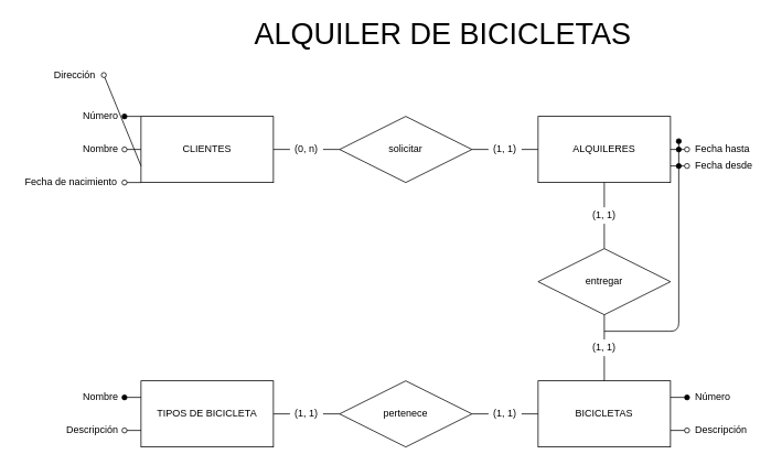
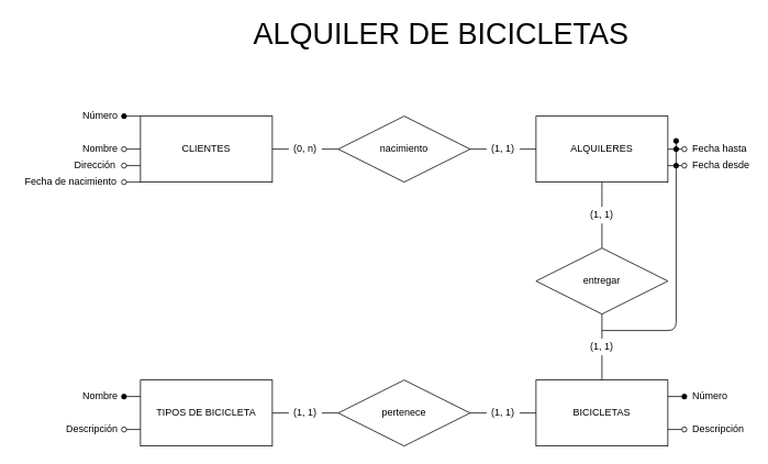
  <mxCell id="0" />
  <mxCell id="1" parent="0" />
  <mxCell id="2" value="" style="edgeStyle=none;html=1;fontSize=12;endArrow=none;endFill=0;startArrow=none;" parent="1" source="29" target="11" edge="1"><mxGeometry relative="1" as="geometry" /></mxCell>
  <mxCell id="3" value="CLIENTES" style="rounded=0;whiteSpace=wrap;html=1;" parent="1" vertex="1"><mxGeometry x="170" y="140" width="160" height="80" as="geometry" /></mxCell>
  <mxCell id="4" value="BICICLETAS" style="rounded=0;whiteSpace=wrap;html=1;" parent="1" vertex="1"><mxGeometry x="650" y="460" width="160" height="80" as="geometry" /></mxCell>
  <mxCell id="5" value="&lt;span style=&quot;font-size: 36px;&quot;&gt;ALQUILER DE BICICLETAS&lt;/span&gt;" style="text;html=1;strokeColor=none;fillColor=none;align=center;verticalAlign=middle;whiteSpace=wrap;rounded=0;labelBackgroundColor=none;" parent="1" vertex="1"><mxGeometry x="210" y="20" width="650" height="40" as="geometry" /></mxCell>
  <mxCell id="6" value="" style="edgeStyle=none;html=1;fontSize=12;endArrow=none;endFill=0;startArrow=none;" parent="1" source="25" target="13" edge="1"><mxGeometry relative="1" as="geometry" /></mxCell>
  <mxCell id="7" value="ALQUILERES" style="rounded=0;whiteSpace=wrap;html=1;fontSize=12;" parent="1" vertex="1"><mxGeometry x="650" y="140" width="160" height="80" as="geometry" /></mxCell>
  <mxCell id="8" value="" style="edgeStyle=none;html=1;fontSize=12;endArrow=none;endFill=0;startArrow=none;" parent="1" source="33" target="15" edge="1"><mxGeometry relative="1" as="geometry" /></mxCell>
  <mxCell id="9" value="TIPOS DE BICICLETA" style="rounded=0;whiteSpace=wrap;html=1;fontSize=12;" parent="1" vertex="1"><mxGeometry x="170" y="460" width="160" height="80" as="geometry" /></mxCell>
  <mxCell id="10" value="" style="edgeStyle=none;html=1;fontSize=12;endArrow=none;endFill=0;startArrow=none;" parent="1" source="27" target="7" edge="1"><mxGeometry relative="1" as="geometry" /></mxCell>
- <mxCell id="11" value="solicitar" style="rhombus;whiteSpace=wrap;html=1;fontSize=12;" parent="1" vertex="1"><mxGeometry x="410" y="140" width="160" height="80" as="geometry" /></mxCell>
+ <mxCell id="11" value="nacimiento" style="rhombus;whiteSpace=wrap;html=1;fontSize=12;" parent="1" vertex="1"><mxGeometry x="410" y="140" width="160" height="80" as="geometry" /></mxCell>
  <mxCell id="12" value="" style="edgeStyle=none;html=1;fontSize=12;endArrow=none;endFill=0;startArrow=none;" parent="1" source="35" target="4" edge="1"><mxGeometry relative="1" as="geometry" /></mxCell>
  <mxCell id="13" value="entregar" style="rhombus;whiteSpace=wrap;html=1;fontSize=12;" parent="1" vertex="1"><mxGeometry x="650" y="300" width="160" height="80" as="geometry" /></mxCell>
  <mxCell id="14" value="" style="edgeStyle=none;html=1;fontSize=12;endArrow=none;endFill=0;startArrow=none;" parent="1" source="31" target="4" edge="1"><mxGeometry relative="1" as="geometry" /></mxCell>
  <mxCell id="15" value="pertenece" style="rhombus;whiteSpace=wrap;html=1;fontSize=12;" parent="1" vertex="1"><mxGeometry x="410" y="460" width="160" height="80" as="geometry" /></mxCell>
  <mxCell id="16" style="html=1;labelBorderColor=none;strokeWidth=1;endArrow=oval;endFill=1;endSize=6;targetPerimeterSpacing=0;align=left;fontSize=12;exitX=0;exitY=0.25;exitDx=0;exitDy=0;" parent="1" source="9" target="17" edge="1"><mxGeometry relative="1" as="geometry"><mxPoint x="190" y="340" as="sourcePoint" /></mxGeometry></mxCell>
  <mxCell id="17" value="Nombre" style="text;html=1;strokeColor=none;fillColor=none;align=left;verticalAlign=middle;whiteSpace=wrap;rounded=0;container=0;spacingLeft=8;fontSize=12;" parent="1" vertex="1"><mxGeometry y="470" width="60" height="20" as="geometry" x="90" /></mxCell>
  <mxCell id="18" style="html=1;labelBorderColor=none;strokeWidth=1;endArrow=oval;endFill=1;endSize=6;targetPerimeterSpacing=0;align=left;fontSize=12;exitX=0;exitY=0;exitDx=0;exitDy=0;" parent="1" source="3" target="19" edge="1"><mxGeometry relative="1" as="geometry"><mxPoint x="170" y="120" as="sourcePoint" /></mxGeometry></mxCell>
  <mxCell id="19" value="Número" style="text;html=1;strokeColor=none;fillColor=none;align=left;verticalAlign=middle;whiteSpace=wrap;rounded=0;container=0;spacingLeft=8;fontSize=12;" parent="1" vertex="1"><mxGeometry y="130" width="60" height="20" as="geometry" x="90" /></mxCell>
  <mxCell id="20" style="html=1;labelBorderColor=none;strokeWidth=1;endArrow=oval;endFill=0;endSize=6;targetPerimeterSpacing=0;align=left;fontSize=12;exitX=1;exitY=0.75;exitDx=0;exitDy=0;" parent="1" source="7" target="21" edge="1"><mxGeometry relative="1" as="geometry"><mxPoint x="650" y="90" as="sourcePoint" /></mxGeometry></mxCell>
  <mxCell id="21" value="Fecha desde" style="text;html=1;strokeColor=none;fillColor=none;align=left;verticalAlign=middle;whiteSpace=wrap;rounded=0;container=0;spacingLeft=8;fontSize=12;" parent="1" vertex="1"><mxGeometry x="830" y="190" width="80" height="20" as="geometry" /></mxCell>
  <mxCell id="22" style="html=1;labelBorderColor=none;strokeWidth=1;endArrow=oval;endFill=0;endSize=6;targetPerimeterSpacing=0;align=left;fontSize=12;exitX=1;exitY=0.5;exitDx=0;exitDy=0;" parent="1" source="7" target="23" edge="1"><mxGeometry relative="1" as="geometry"><mxPoint x="700" y="110" as="sourcePoint" /></mxGeometry></mxCell>
  <mxCell id="23" value="Fecha hasta" style="text;html=1;strokeColor=none;fillColor=none;align=left;verticalAlign=middle;whiteSpace=wrap;rounded=0;container=0;spacingLeft=8;fontSize=12;" parent="1" vertex="1"><mxGeometry x="830" y="170" width="80" height="20" as="geometry" /></mxCell>
  <mxCell id="24" value="" style="edgeStyle=none;html=1;fontSize=12;endArrow=none;endFill=0;" parent="1" source="7" target="25" edge="1"><mxGeometry relative="1" as="geometry"><mxPoint x="730" y="220" as="sourcePoint" /><mxPoint x="730" y="300" as="targetPoint" /></mxGeometry></mxCell>
  <mxCell id="25" value="(1, 1)" style="text;html=1;strokeColor=none;fillColor=none;align=center;verticalAlign=middle;whiteSpace=wrap;rounded=0;labelBackgroundColor=none;fontSize=12;" parent="1" vertex="1"><mxGeometry x="710" y="250" width="40" height="20" as="geometry" /></mxCell>
  <mxCell id="26" value="" style="edgeStyle=none;html=1;fontSize=12;endArrow=none;endFill=0;" parent="1" source="11" target="27" edge="1"><mxGeometry relative="1" as="geometry"><mxPoint x="570" y="180" as="sourcePoint" /><mxPoint x="650" y="180" as="targetPoint" /></mxGeometry></mxCell>
  <mxCell id="27" value="(1, 1)" style="text;html=1;strokeColor=none;fillColor=none;align=center;verticalAlign=middle;whiteSpace=wrap;rounded=0;labelBackgroundColor=none;fontSize=12;" parent="1" vertex="1"><mxGeometry x="590" y="170" width="40" height="20" as="geometry" /></mxCell>
  <mxCell id="28" value="" style="edgeStyle=none;html=1;fontSize=12;endArrow=none;endFill=0;" parent="1" source="3" target="29" edge="1"><mxGeometry relative="1" as="geometry"><mxPoint x="330" y="180" as="sourcePoint" /><mxPoint x="410" y="180" as="targetPoint" /></mxGeometry></mxCell>
  <mxCell id="29" value="(0, n)" style="text;html=1;strokeColor=none;fillColor=none;align=center;verticalAlign=middle;whiteSpace=wrap;rounded=0;labelBackgroundColor=none;fontSize=12;" parent="1" vertex="1"><mxGeometry x="350" y="170" width="40" height="20" as="geometry" /></mxCell>
  <mxCell id="30" value="" style="edgeStyle=none;html=1;fontSize=12;endArrow=none;endFill=0;" parent="1" source="15" target="31" edge="1"><mxGeometry relative="1" as="geometry"><mxPoint x="570" y="500" as="sourcePoint" /><mxPoint x="650" y="500" as="targetPoint" /></mxGeometry></mxCell>
  <mxCell id="31" value="(1, 1)" style="text;html=1;strokeColor=none;fillColor=none;align=center;verticalAlign=middle;whiteSpace=wrap;rounded=0;labelBackgroundColor=none;fontSize=12;" parent="1" vertex="1"><mxGeometry x="590" y="490" width="40" height="20" as="geometry" /></mxCell>
  <mxCell id="32" value="" style="edgeStyle=none;html=1;fontSize=12;endArrow=none;endFill=0;" parent="1" source="9" target="33" edge="1"><mxGeometry relative="1" as="geometry"><mxPoint x="330" y="500" as="sourcePoint" /><mxPoint x="410" y="500" as="targetPoint" /></mxGeometry></mxCell>
  <mxCell id="33" value="(1, 1)" style="text;html=1;strokeColor=none;fillColor=none;align=center;verticalAlign=middle;whiteSpace=wrap;rounded=0;labelBackgroundColor=none;fontSize=12;" parent="1" vertex="1"><mxGeometry x="350" y="490" width="40" height="20" as="geometry" /></mxCell>
  <mxCell id="34" value="" style="edgeStyle=none;html=1;fontSize=12;endArrow=none;endFill=0;" parent="1" source="13" target="35" edge="1"><mxGeometry relative="1" as="geometry"><mxPoint x="730" y="380" as="sourcePoint" /><mxPoint x="730" y="460" as="targetPoint" /></mxGeometry></mxCell>
  <mxCell id="35" value="(1, 1)" style="text;html=1;strokeColor=none;fillColor=none;align=center;verticalAlign=middle;whiteSpace=wrap;rounded=0;labelBackgroundColor=none;fontSize=12;" parent="1" vertex="1"><mxGeometry x="710" y="410" width="40" height="20" as="geometry" /></mxCell>
  <mxCell id="36" style="html=1;labelBorderColor=none;strokeWidth=1;endArrow=oval;endFill=1;endSize=6;targetPerimeterSpacing=0;align=left;fontSize=12;" parent="1" edge="1"><mxGeometry relative="1" as="geometry"><mxPoint x="730" y="400" as="sourcePoint" /><mxPoint x="820" y="200" as="targetPoint" /><Array as="points"><mxPoint x="820" y="400" /></Array></mxGeometry></mxCell>
  <mxCell id="37" style="html=1;labelBorderColor=none;strokeWidth=1;endArrow=oval;endFill=1;endSize=6;targetPerimeterSpacing=0;align=left;fontSize=12;" parent="1" edge="1"><mxGeometry relative="1" as="geometry"><mxPoint x="820" y="200" as="sourcePoint" /><mxPoint x="820" y="180" as="targetPoint" /></mxGeometry></mxCell>
  <mxCell id="38" style="html=1;labelBorderColor=none;strokeWidth=1;endArrow=oval;endFill=1;endSize=6;targetPerimeterSpacing=0;align=left;fontSize=12;" parent="1" edge="1"><mxGeometry relative="1" as="geometry"><mxPoint x="820" y="180" as="sourcePoint" /><mxPoint x="820" y="170" as="targetPoint" /></mxGeometry></mxCell>
  <mxCell id="39" style="html=1;labelBorderColor=none;strokeWidth=1;endArrow=oval;endFill=1;endSize=6;targetPerimeterSpacing=0;align=left;fontSize=12;exitX=1;exitY=0.25;exitDx=0;exitDy=0;" parent="1" source="4" target="40" edge="1"><mxGeometry relative="1" as="geometry"><mxPoint x="810" y="480" as="sourcePoint" /></mxGeometry></mxCell>
  <mxCell id="40" value="Número" style="text;html=1;strokeColor=none;fillColor=none;align=left;verticalAlign=middle;whiteSpace=wrap;rounded=0;container=0;spacingLeft=8;fontSize=12;" parent="1" vertex="1"><mxGeometry x="830" y="470" width="60" height="20" as="geometry" /></mxCell>
  <mxCell id="41" style="html=1;labelBorderColor=none;strokeWidth=1;endArrow=oval;endFill=0;endSize=6;targetPerimeterSpacing=0;align=left;exitX=0;exitY=0.5;exitDx=0;exitDy=0;" edge="1" target="42" parent="1" source="3"><mxGeometry relative="1" as="geometry"><mxPoint x="60" y="90" as="sourcePoint" /></mxGeometry></mxCell>
  <mxCell id="42" value="Nombre" style="text;html=1;strokeColor=none;fillColor=none;align=left;verticalAlign=middle;whiteSpace=wrap;rounded=0;container=0;spacingLeft=8;" vertex="1" parent="1"><mxGeometry y="170" width="60" height="20" as="geometry" x="90" /></mxCell>
  <mxCell id="43" style="html=1;labelBorderColor=none;strokeWidth=1;endArrow=oval;endFill=0;endSize=6;targetPerimeterSpacing=0;align=left;exitX=0;exitY=1;exitDx=0;exitDy=0;" edge="1" target="44" parent="1" source="3"><mxGeometry relative="1" as="geometry"><mxPoint x="50" y="210" as="sourcePoint" /></mxGeometry></mxCell>
  <mxCell id="44" value="Fecha de nacimiento" style="text;html=1;strokeColor=none;fillColor=none;align=left;verticalAlign=middle;whiteSpace=wrap;rounded=0;container=0;spacingLeft=8;" vertex="1" parent="1"><mxGeometry x="20" y="210" width="130" height="20" as="geometry" /></mxCell>
  <mxCell id="45" style="html=1;labelBorderColor=none;strokeWidth=1;endArrow=oval;endFill=0;endSize=6;targetPerimeterSpacing=0;align=left;entryX=1;entryY=0.5;entryDx=0;entryDy=0;exitX=0;exitY=0.75;exitDx=0;exitDy=0;" edge="1" target="46" parent="1" source="3"><mxGeometry relative="1" as="geometry"><mxPoint x="70" y="250" as="sourcePoint" /></mxGeometry></mxCell>
- <mxCell id="46" value="Dirección" style="text;html=1;strokeColor=none;fillColor=none;align=left;verticalAlign=middle;whiteSpace=wrap;rounded=0;container=0;spacingLeft=8;" vertex="1" parent="1"><mxGeometry x="55" y="80" width="70" height="20" as="geometry" /></mxCell>
+ <mxCell id="46" value="Dirección" style="text;html=1;strokeColor=none;fillColor=none;align=left;verticalAlign=middle;whiteSpace=wrap;rounded=0;container=0;spacingLeft=8;" vertex="1" parent="1"><mxGeometry x="80" y="190" width="70" height="20" as="geometry" /></mxCell>
  <mxCell id="47" style="html=1;labelBorderColor=none;strokeWidth=1;endArrow=oval;endFill=0;endSize=6;targetPerimeterSpacing=0;align=left;exitX=0;exitY=0.75;exitDx=0;exitDy=0;" edge="1" target="48" parent="1" source="9"><mxGeometry relative="1" as="geometry"><mxPoint x="230" y="310" as="sourcePoint" /></mxGeometry></mxCell>
  <mxCell id="48" value="Descripción" style="text;html=1;strokeColor=none;fillColor=none;align=left;verticalAlign=middle;whiteSpace=wrap;rounded=0;container=0;spacingLeft=8;" vertex="1" parent="1"><mxGeometry x="70" y="510" width="80" height="20" as="geometry" /></mxCell>
  <mxCell id="49" style="html=1;labelBorderColor=none;strokeWidth=1;endArrow=oval;endFill=0;endSize=6;targetPerimeterSpacing=0;align=left;exitX=1;exitY=0.75;exitDx=0;exitDy=0;" edge="1" target="50" parent="1" source="4"><mxGeometry relative="1" as="geometry"><mxPoint x="810" y="580" as="sourcePoint" /></mxGeometry></mxCell>
  <mxCell id="50" value="Descripción" style="text;html=1;strokeColor=none;fillColor=none;align=left;verticalAlign=middle;whiteSpace=wrap;rounded=0;container=0;spacingLeft=8;" vertex="1" parent="1"><mxGeometry x="830" y="510" width="80" height="20" as="geometry" /></mxCell>
